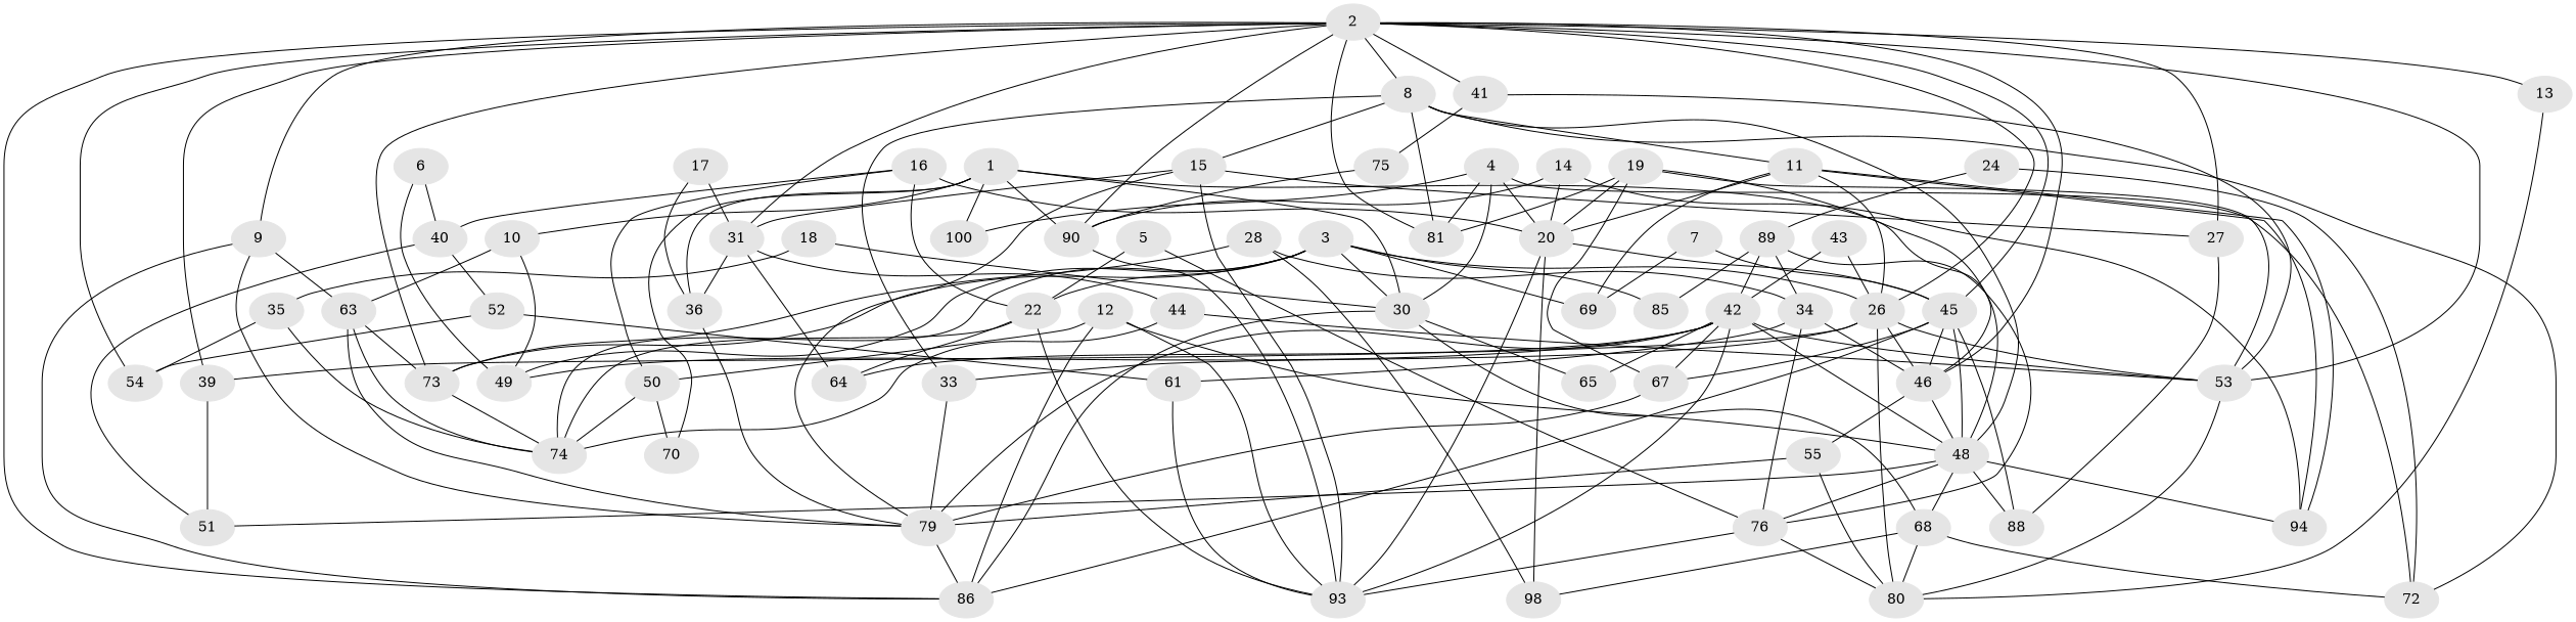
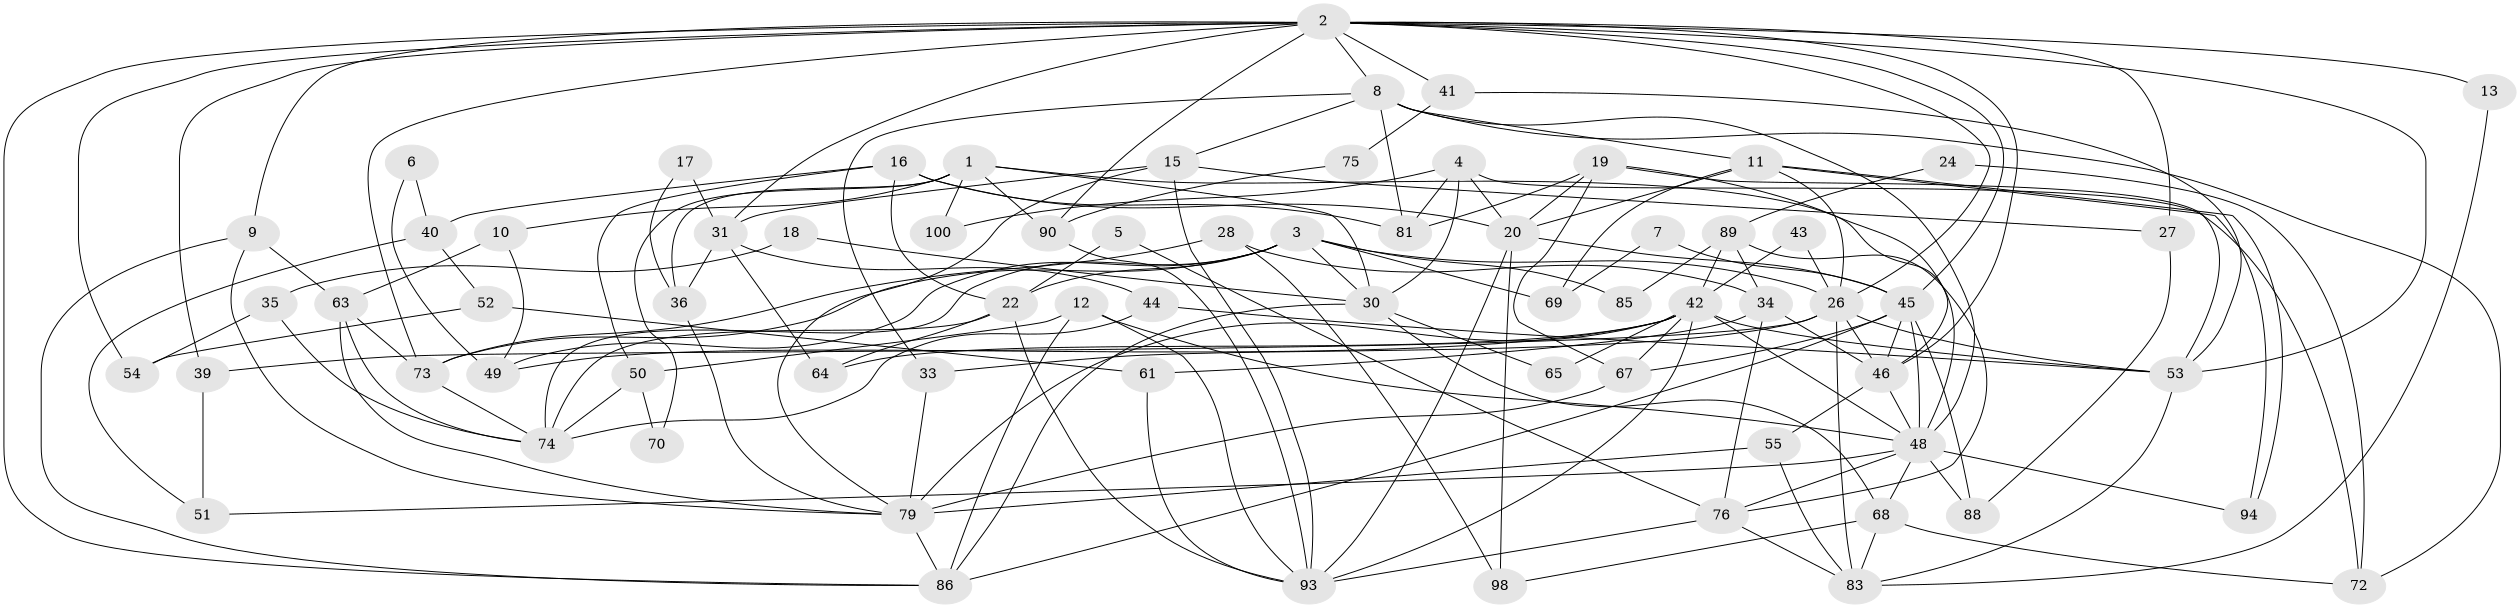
  graph {
    node [color=gray90 style=filled]
    1 [super="+92"]
    10
    30 [super="+60"]
    36
    48 [super="+97+96"]
    70
    90
    100
    49
    63
    86
    65
    68
    79 [super="+84"]
    76
    94
    88
    51
    93
    2 [super="+32+21"]
    8 [super="+103"]
    9
    13
    26 [super="+78"]
    27
    31
    n27 [label=39]
    41
    45 [super="+101"]
    46 [super="+99"]
    53 [super="+95"]
    54
    73
    81 [super="+89"]
    72
    11
    15 [super="+71"]
    33
-   80
+   80 [label=83]
    18
    35
    64
    44
    75
    67 [super="+82"]
    55 [super="+56"]
    74 [super="+102"]
    3 [super="+39"]
    22 [super="+25"]
    69
    85
    52
    61
    20 [super="+59"]
    98
    4
    5
    6
    40
    7
    12
    50
-   14
    16 [super="+47"]
    17
    19
    n67 [label=43]
    42 [super="+57+62"]
    24
    n70 [label=89]
    34
    28
    1 -- 10
    1 -- 30
    1 -- 36
    1 -- 48
    1 -- 70
    1 -- 90
    1 -- 100
    10 -- 49
    10 -- 63
    30 -- 86
    30 -- 65
    30 -- 68
    36 -- 79
    48 -- 68
    48 -- 76
    48 -- 94
    48 -- 88
    48 -- 51
    90 -- 93
    63 -- 79
    63 -- 73
    63 -- 74
    68 -- 72
    68 -- 80
    68 -- 98
    79 -- 86
    76 -- 93
    76 -- 80
    2 -- 90
    2 -- 86
    2 -- 8
    2 -- 9
    2 -- 13
    2 -- 26
    2 -- 27
    2 -- 31
    2 -- n27
    2 -- 41
    2 -- 45
    2 -- 46
    2 -- 53
    2 -- 54
    2 -- 73
-   2 -- 81
+   16 -- 81
    8 -- 48
    8 -- 81
    8 -- 72
    8 -- 11
    8 -- 15
    8 -- 33
    9 -- 63
    9 -- 86
    9 -- 79
    13 -- 80
    26 -- n27
    26 -- 46
    26 -- 53
    26 -- 33
    26 -- 80
    27 -- 88
    31 -- 36
    31 -- 64
    31 -- 44
    n27 -- 51
    41 -- 53
    41 -- 75
    45 -- 48
    45 -- 86
    45 -- 88
    45 -- 46
    45 -- 67
    46 -- 48
    46 -- 55
    53 -- 80
    73 -- 74
    11 -- 94
    11 -- 94
    11 -- 26
    11 -- 69
    11 -- 20
    15 -- 79
    15 -- 93
    15 -- 27
    15 -- 31
    33 -- 79
    18 -- 30
    18 -- 35
    35 -- 54
    35 -- 74
    44 -- 53
    44 -- 74
    75 -- 90
    67 -- 79
    55 -- 79
    55 -- 80
    3 -- 30
    3 -- 49
    3 -- 26 [weight=2]
    3 -- 73
    3 -- 74
    3 -- 22 [weight=2]
    3 -- 69 [weight=2]
    3 -- 85
    22 -- 93
    22 -- 64
    22 -- 74
    52 -- 54
    52 -- 61
    61 -- 93
    20 -- 93
    20 -- 45
    20 -- 98
    4 -- 30
    4 -- 100
    4 -- 81
    4 -- 72
    4 -- 20
    5 -- 76
    5 -- 22
    6 -- 49
    6 -- 40
    40 -- 51
    40 -- 52
    7 -- 45
    7 -- 69
    12 -- 48
    12 -- 86
    12 -- 93
    12 -- 50
    50 -- 70
    50 -- 74
-   14 -- 90
-   14 -- 94
-   14 -- 20
    16 -- 22
    16 -- 20
    16 -- 40
    16 -- 50
    17 -- 36
    17 -- 31
    19 -- 46
    19 -- 53
    19 -- 81
    19 -- 67
    19 -- 20
    n67 -- 26
    n67 -- 42
    42 -- 48
    42 -- 49
    42 -- 65
    42 -- 79
    42 -- 93
    42 -- 53
    42 -- 64
    42 -- 67 [weight=2]
    24 -- 72
    24 -- n70
    n70 -- 76
    n70 -- 85
    n70 -- 42
    n70 -- 34
    34 -- 76
    34 -- 46
    34 -- 61
    28 -- 73
    28 -- 98
    28 -- 34
  }
